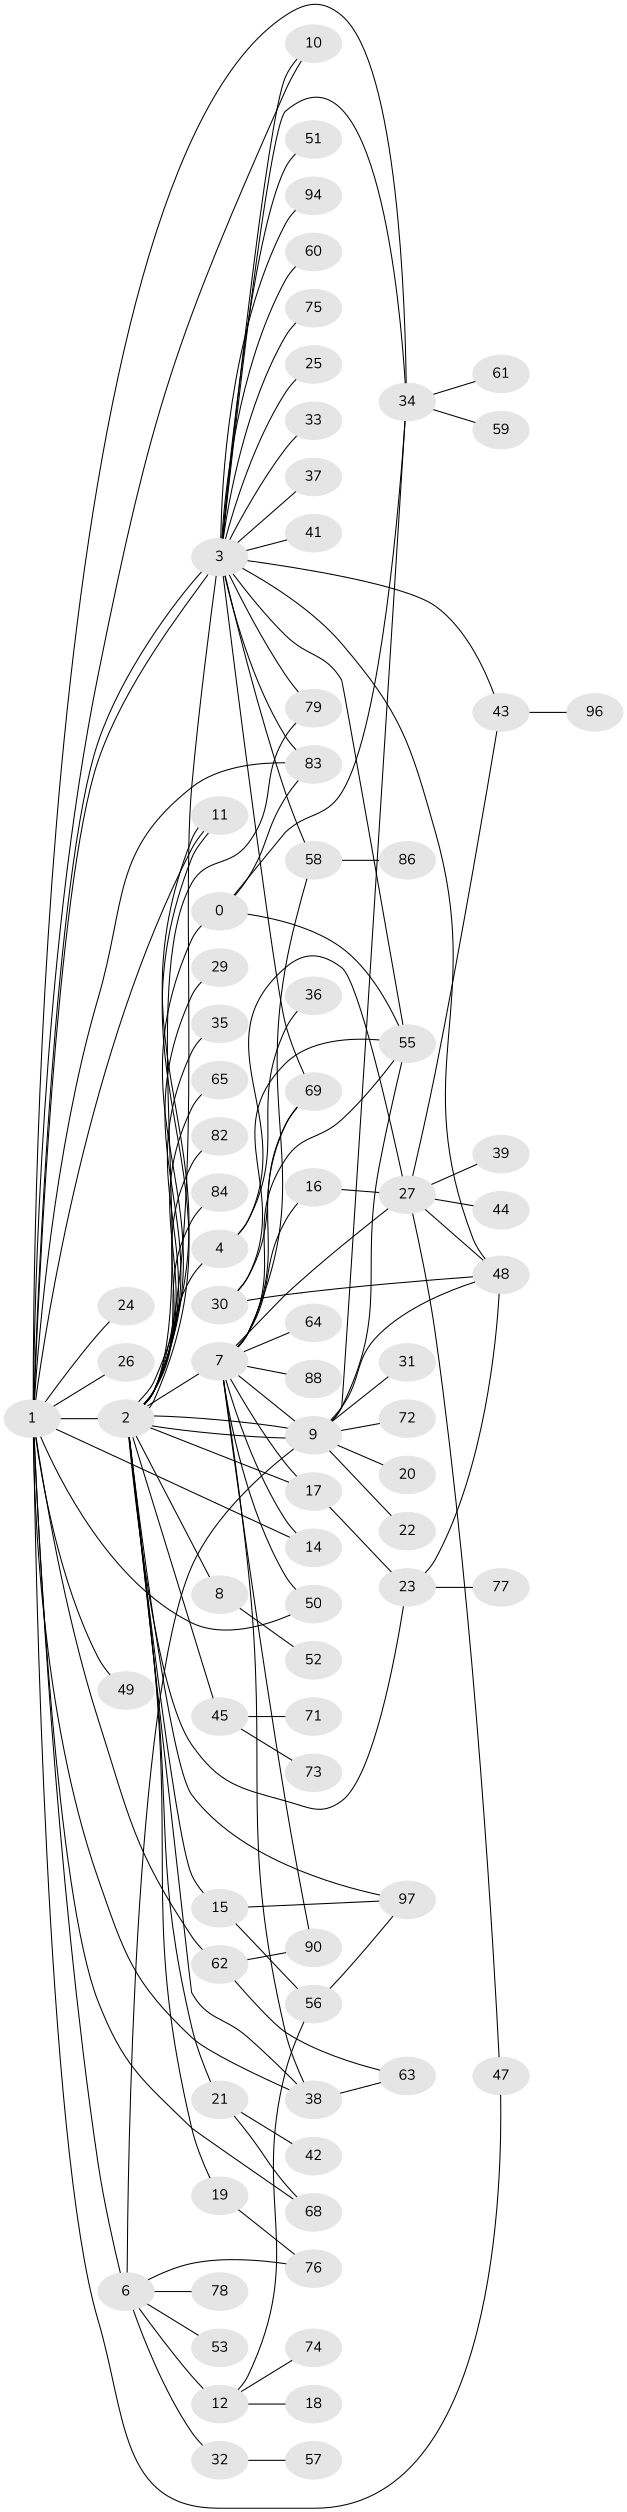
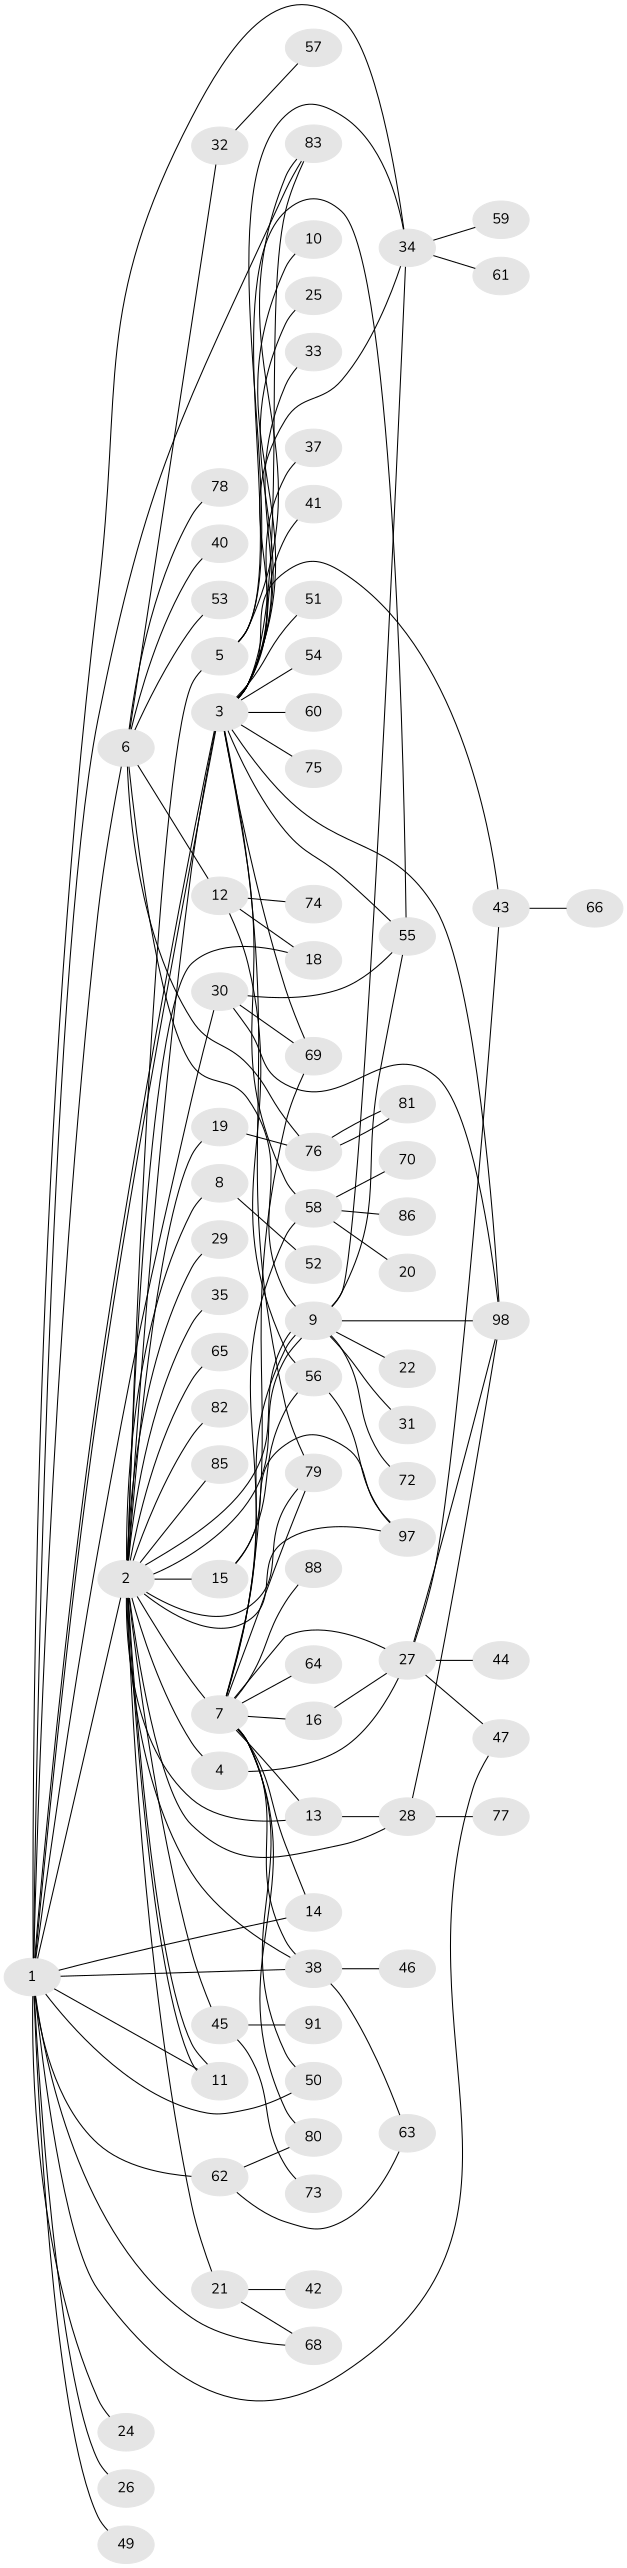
  graph {
    fontname=Nunito
    rankdir=LR
    node [color=gray90 fontname=Nunito style=filled]
    edge [fontname=Nunito]
    1
    2
    3
    6
    11
    14
    24
    26
    30
    34
    38
    47
    49
    50
    62
    68
    83
    4
-   5 [label=0]
+   5
    7
    8
    9
    15
-   17
+   17 [label=13]
    18
    19
    21
-   28 [label=23]
+   28
    29
    35
    45
    65
    n33 [label=97]
    79
    82
-   85 [label=84]
+   85
    10
    25
    33
    37
    41
    43
-   48
+   48 [label=98]
    51
-   54 [label=94]
+   54
    55
    58
    60
    69
    75
    12
    32
+   40
    53
    76
    78
    59
    61
+   46
    63
-   80 [label=90]
+   80
    27
-   36
    16
    64
    n66 [label=88]
    52
    20
    22
    31
    72
    56
    42
    77
-   71
+   71 [label=91]
    73
-   66 [label=96]
+   66
+   70
    86
-   39
    44
    74
    57
+   81
    1 -- 2
    1 -- 3
    1 -- 3
    1 -- 6
    1 -- 11
    1 -- 14
    1 -- 24
    1 -- 26
-   1 -- 10
+   1 -- 30
    1 -- 34
    1 -- 38
    1 -- 47
    1 -- 49
    1 -- 50
    1 -- 62
    1 -- 68
    1 -- 83
    2 -- 3
    2 -- 11
    2 -- 11
    2 -- 38
    2 -- 4
    2 -- 5
    2 -- 7
    2 -- 8
    2 -- 9
    2 -- 9
    2 -- 15
    2 -- 17
+   2 -- 18
    2 -- 19
    2 -- 21
    2 -- 28
    2 -- 29
    2 -- 35
    2 -- 45
    2 -- 65
    2 -- n33
    2 -- 79
    2 -- 82
    2 -- 85
    3 -- 34
    3 -- 83
    3 -- 79
    3 -- 10
    3 -- 25
    3 -- 33
    3 -- 37
    3 -- 41
    3 -- 43
    3 -- 48
    3 -- 51
    3 -- 54
    3 -- 55
    3 -- 58
    3 -- 60
    3 -- 69
    3 -- 75
    6 -- 9
    6 -- 12
    6 -- 32
+   6 -- 40
    6 -- 53
    6 -- 76
    6 -- 78
    30 -- 48
    30 -- 55
    30 -- 69
    34 -- 59
    34 -- 61
+   38 -- 46
    38 -- 63
    62 -- 63
    62 -- 80
    4 -- 27
-   4 -- 36
    5 -- 34
    5 -- 83
    5 -- 55
    7 -- 14
    7 -- 38
    7 -- 50
    7 -- 9
    7 -- 17
-   7 -- 55
+   7 -- 79
    7 -- 58
    7 -- 69
    7 -- 80
    7 -- 27
    7 -- 16
    7 -- 64
    7 -- n66
    8 -- 52
    9 -- 34
    9 -- 48
    9 -- 55
-   9 -- 20
+   58 -- 20
    9 -- 22
    9 -- 31
    9 -- 72
    15 -- n33
    15 -- 56
    17 -- 28
    19 -- 76
    21 -- 68
    21 -- 42
    28 -- 48
    28 -- 77
    45 -- 71
    45 -- 73
    43 -- 66
+   58 -- 70
    58 -- 86
    12 -- 18
    12 -- 56
    12 -- 74
    32 -- 57
+   76 -- 81
+   76 -- 81
    27 -- 47
    27 -- 43
    27 -- 48
-   27 -- 39
    27 -- 44
    16 -- 27
    56 -- n33
  }
